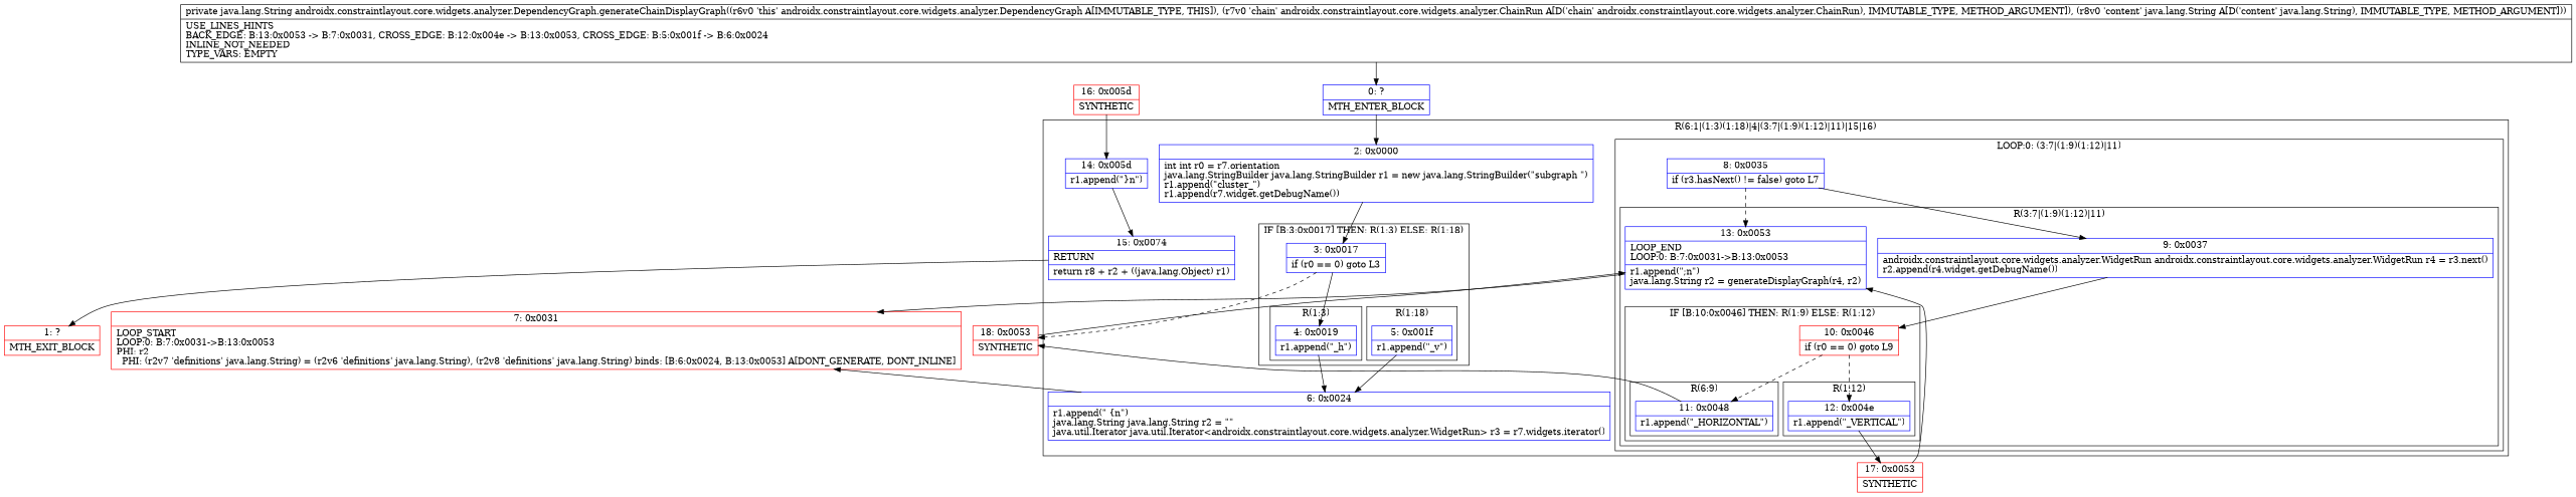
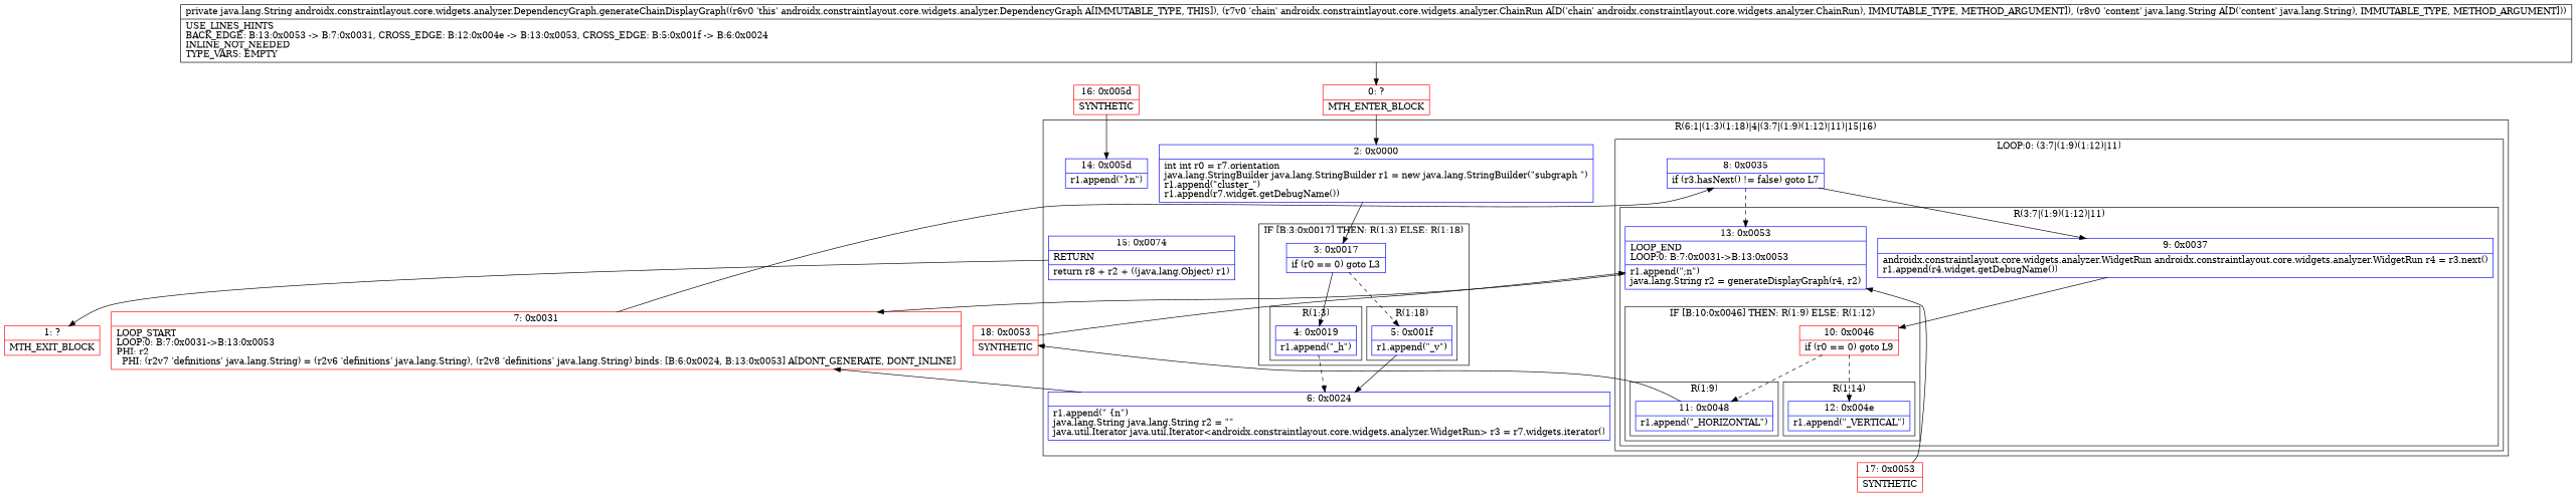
  digraph {
    node [color=blue shape=record]
    n1 [label="{4\:\ 0x0019|r1.append(\"_h\")\l}"]
    n2 [label="{5\:\ 0x001f|r1.append(\"_v\")\l}"]
    n3 [label="{3\:\ 0x0017|if (r0 == 0) goto L3\l}"]
    n4 [label="{11\:\ 0x0048|r1.append(\"_HORIZONTAL\")\l}"]
    n5 [label="{12\:\ 0x004e|r1.append(\"_VERTICAL\")\l}"]
    n6 [color=red label="{10\:\ 0x0046|if (r0 == 0) goto L9\l}"]
-   n7 [label="{9\:\ 0x0037|androidx.constraintlayout.core.widgets.analyzer.WidgetRun androidx.constraintlayout.core.widgets.analyzer.WidgetRun r4 = r3.next()\lr2.append(r4.widget.getDebugName())\l}"]
+   n7 [label="{9\:\ 0x0037|androidx.constraintlayout.core.widgets.analyzer.WidgetRun androidx.constraintlayout.core.widgets.analyzer.WidgetRun r4 = r3.next()\lr1.append(r4.widget.getDebugName())\l}"]
    n8 [label="{13\:\ 0x0053|LOOP_END\lLOOP:0: B:7:0x0031\-\>B:13:0x0053\l|r1.append(\";n\")\ljava.lang.String r2 = generateDisplayGraph(r4, r2)\l}"]
    n9 [label="{8\:\ 0x0035|if (r3.hasNext() != false) goto L7\l}"]
    n10 [label="{2\:\ 0x0000|int int r0 = r7.orientation\ljava.lang.StringBuilder java.lang.StringBuilder r1 = new java.lang.StringBuilder(\"subgraph \")\lr1.append(\"cluster_\")\lr1.append(r7.widget.getDebugName())\l}"]
    n11 [label="{6\:\ 0x0024|r1.append(\" \{n\")\ljava.lang.String java.lang.String r2 = \"\"\ljava.util.Iterator java.util.Iterator\<androidx.constraintlayout.core.widgets.analyzer.WidgetRun\> r3 = r7.widgets.iterator()\l}"]
    n12 [label="{14\:\ 0x005d|r1.append(\"\}n\")\l}"]
    n13 [label="{15\:\ 0x0074|RETURN\l|return r8 + r2 + ((java.lang.Object) r1)\l}"]
    n14 [color=red label="{18\:\ 0x0053|SYNTHETIC\l}"]
    n15 [color=red label="{17\:\ 0x0053|SYNTHETIC\l}"]
    n16 [color=red label="{7\:\ 0x0031|LOOP_START\lLOOP:0: B:7:0x0031\-\>B:13:0x0053\lPHI: r2 \l  PHI: (r2v7 'definitions' java.lang.String) = (r2v6 'definitions' java.lang.String), (r2v8 'definitions' java.lang.String) binds: [B:6:0x0024, B:13:0x0053] A[DONT_GENERATE, DONT_INLINE]\l}"]
    n17 [color=red label="{1\:\ ?|MTH_EXIT_BLOCK\l}"]
    n18 [color=red label="{16\:\ 0x005d|SYNTHETIC\l}"]
-   n19 [label="{0\:\ ?|MTH_ENTER_BLOCK\l}"]
+   n19 [color=red label="{0\:\ ?|MTH_ENTER_BLOCK\l}"]
    n20 [label="{private java.lang.String androidx.constraintlayout.core.widgets.analyzer.DependencyGraph.generateChainDisplayGraph((r6v0 'this' androidx.constraintlayout.core.widgets.analyzer.DependencyGraph A[IMMUTABLE_TYPE, THIS]), (r7v0 'chain' androidx.constraintlayout.core.widgets.analyzer.ChainRun A[D('chain' androidx.constraintlayout.core.widgets.analyzer.ChainRun), IMMUTABLE_TYPE, METHOD_ARGUMENT]), (r8v0 'content' java.lang.String A[D('content' java.lang.String), IMMUTABLE_TYPE, METHOD_ARGUMENT]))  | USE_LINES_HINTS\lBACK_EDGE: B:13:0x0053 \-\> B:7:0x0031, CROSS_EDGE: B:12:0x004e \-\> B:13:0x0053, CROSS_EDGE: B:5:0x001f \-\> B:6:0x0024\lINLINE_NOT_NEEDED\lTYPE_VARS: EMPTY\l}" color=""]
    subgraph cluster_1 {
      label="R(6:1|(1:3)(1:18)|4|(3:7|(1:9)(1:12)|11)|15|16)"
      n10
      n11
      n12
      n13
      subgraph cluster_2 {
        label="IF [B:3:0x0017] THEN: R(1:3) ELSE: R(1:18)"
        n3
        subgraph cluster_3 {
          label="R(1:3)"
          n1
        }
        subgraph cluster_4 {
          label="R(1:18)"
          n2
        }
      }
      subgraph cluster_5 {
        label="LOOP:0: (3:7|(1:9)(1:12)|11)"
        n9
        subgraph cluster_6 {
          label="R(3:7|(1:9)(1:12)|11)"
          n7
          n8
          subgraph cluster_7 {
            label="IF [B:10:0x0046] THEN: R(1:9) ELSE: R(1:12)"
            n6
            subgraph cluster_8 {
-             label="R(6:9)"
+             label="R(1:9)"
              n4
            }
            subgraph cluster_9 {
-             label="R(1:12)"
+             label="R(1:14)"
              n5
            }
          }
        }
      }
    }
-   n1 -> n11
+   n1 -> n11 [style=dashed]
    n2 -> n11
    n3 -> n1
-   n3 -> n14 [style=dashed]
+   n3 -> n2 [style=dashed]
    n4 -> n14
-   n5 -> n15
    n6 -> n4 [style=dashed]
    n6 -> n5 [style=dashed]
    n7 -> n6
    n8 -> n16
    n9 -> n7
    n9 -> n8 [style=dashed]
    n10 -> n3
    n11 -> n16
-   n12 -> n13
    n13 -> n17
    n14 -> n8
    n15 -> n8
+   n16 -> n9
    n18 -> n12
    n19 -> n10
    n20 -> n19
  }
